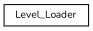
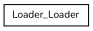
  digraph {
    rankdir=LR
    fontname=Nunito
-   n1 [color=black fillcolor=white fontname=Nunito fontsize=10 height=0.2 label=Level_Loader shape=record style=filled width=0.4]
+   n1 [color=black fillcolor=white fontname=Nunito fontsize=10 height=0.2 label=Loader_Loader shape=record style=filled width=0.4]
  }
